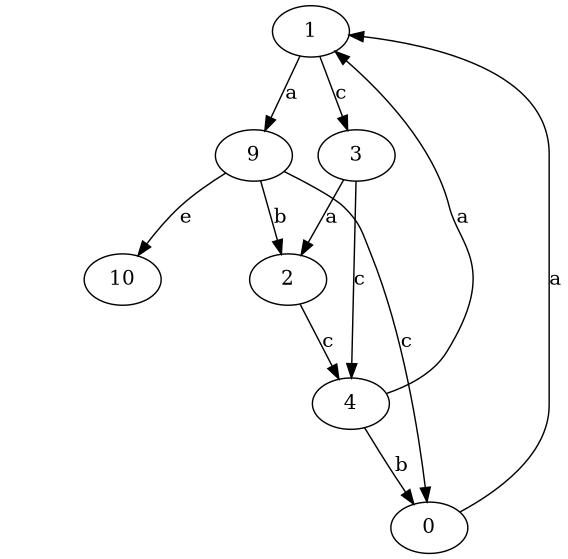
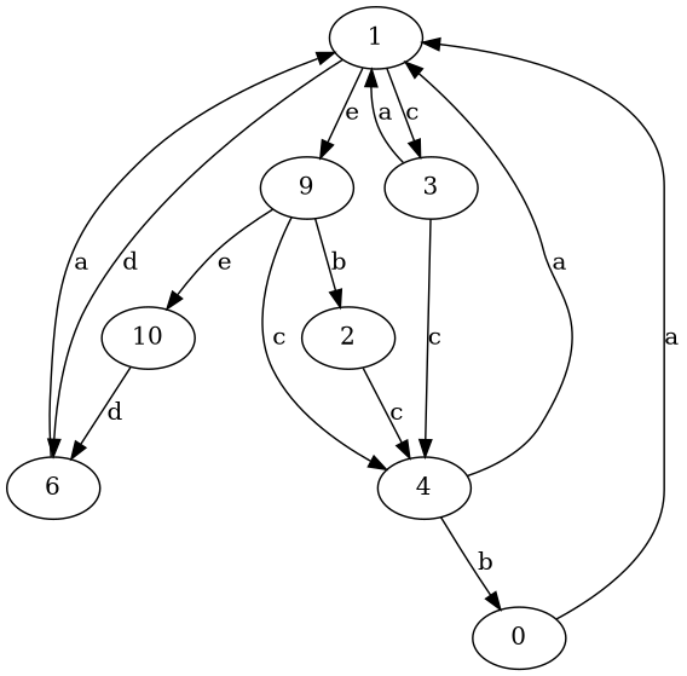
  strict digraph {
    1
    3
+   6
    9
    4
    2
    10
    0
    1 -> 3 [label=c]
-   1 -> 9 [label=a]
-   3 -> 2 [label=a]
+   1 -> 6 [label=d]
+   1 -> 9 [label=e]
+   3 -> 1 [label=a]
    3 -> 4 [label=c]
-   9 -> 0 [label=c]
+   6 -> 1 [label=a]
+   9 -> 4 [label=c]
    9 -> 2 [label=b]
    9 -> 10 [label=e]
    4 -> 1 [label=a]
    4 -> 0 [label=b]
    2 -> 4 [label=c]
+   10 -> 6 [label=d]
    0 -> 1 [label=a]
  }
